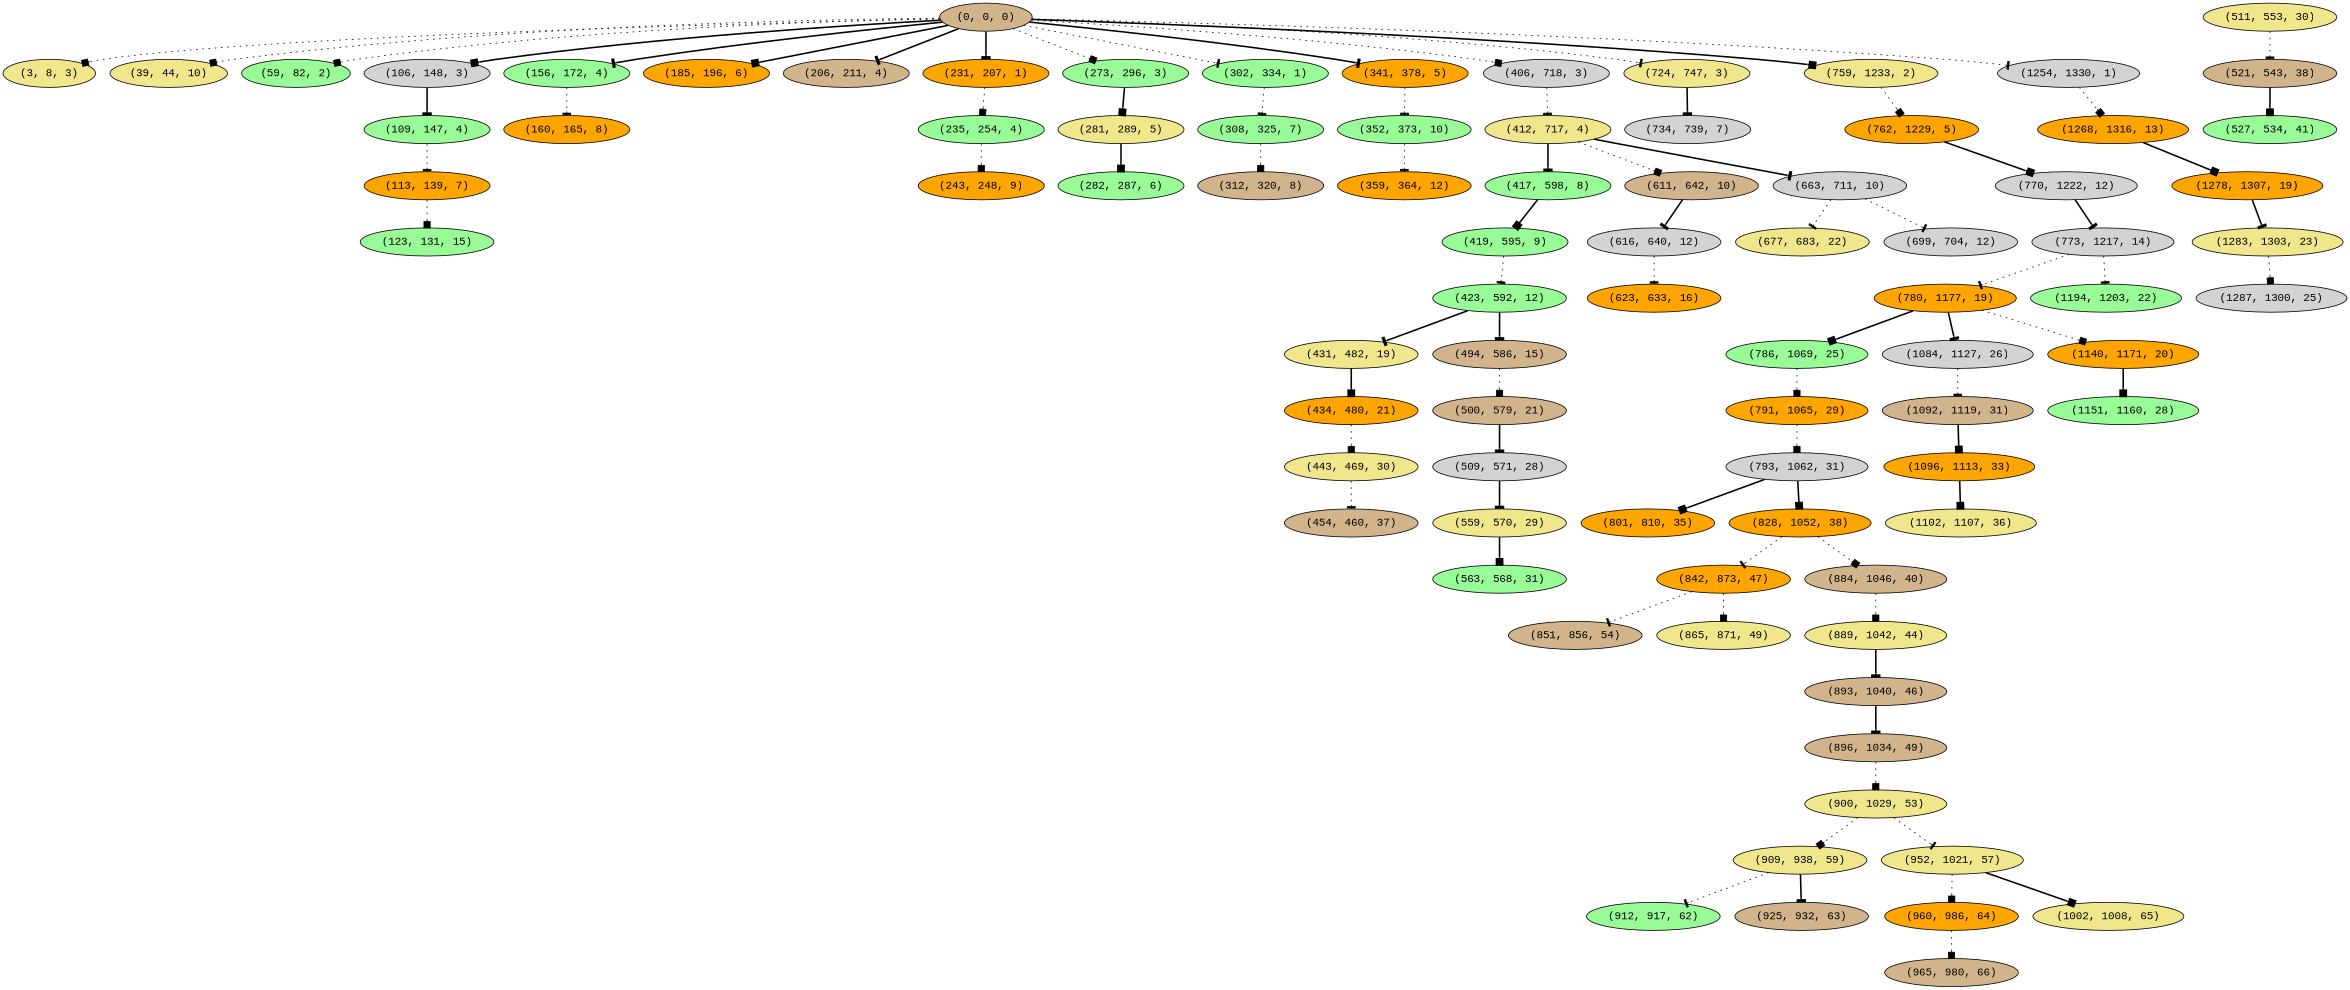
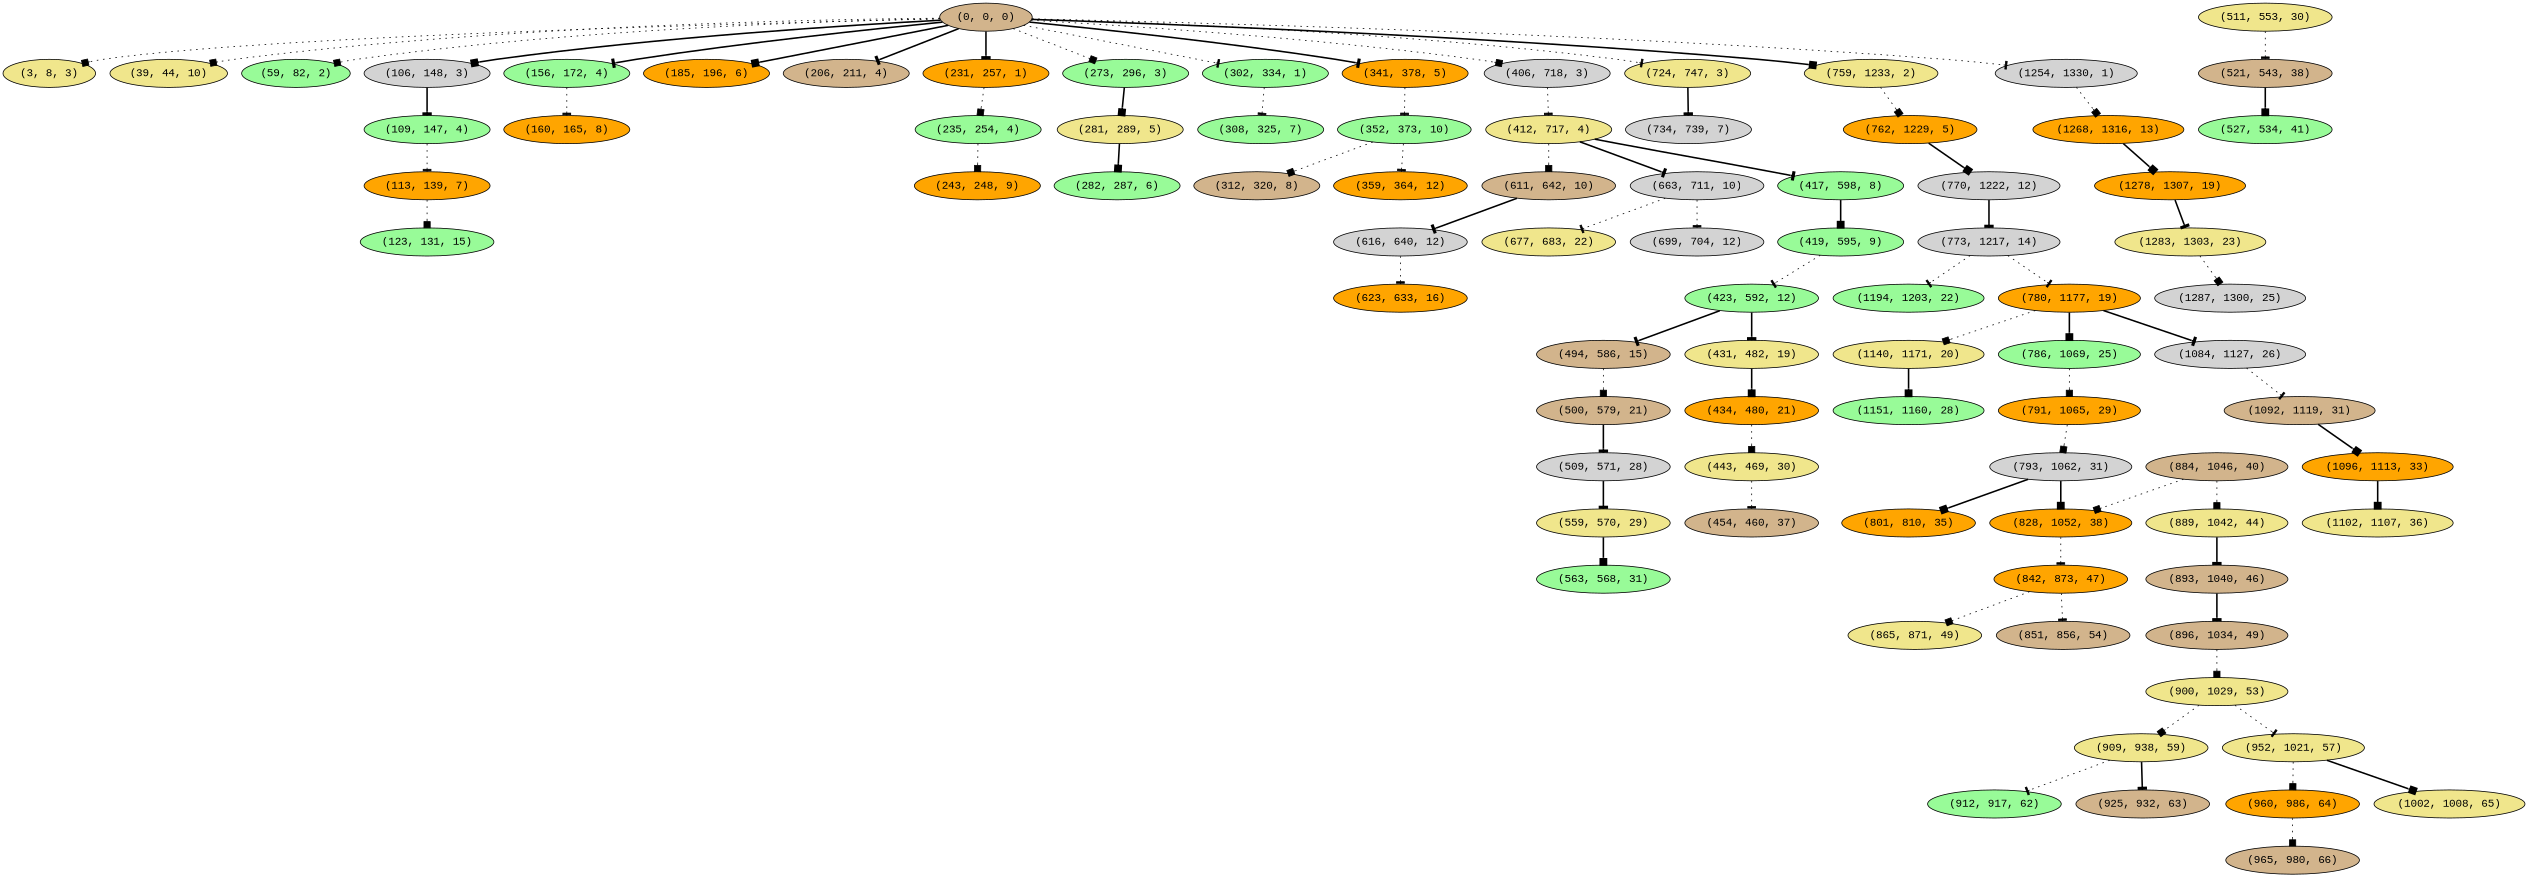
  digraph {
    fontname="Liberation Mono"
    node [fillcolor=khaki fontname="Liberation Mono" style=filled]
    edge [arrowhead=box fontname="Liberation Mono" style=dotted]
    "(0, 0, 0)" [fillcolor=tan]
    "(3, 8, 3)"
    "(39, 44, 10)"
    "(59, 82, 2)" [fillcolor=palegreen]
    "(106, 148, 3)" [fillcolor=lightgrey]
    "(156, 172, 4)" [fillcolor=palegreen]
    "(185, 196, 6)" [fillcolor=orange]
    "(206, 211, 4)" [fillcolor=tan]
-   "(231, 257, 1)" [fillcolor=orange label="(231, 207, 1)"]
+   "(231, 257, 1)" [fillcolor=orange]
    "(273, 296, 3)" [fillcolor=palegreen]
    "(302, 334, 1)" [fillcolor=palegreen]
    "(341, 378, 5)" [fillcolor=orange]
    "(406, 718, 3)" [fillcolor=lightgrey]
    "(724, 747, 3)"
    "(759, 1233, 2)"
    "(1254, 1330, 1)" [fillcolor=lightgrey]
    "(109, 147, 4)" [fillcolor=palegreen]
    "(160, 165, 8)" [fillcolor=orange]
    "(235, 254, 4)" [fillcolor=palegreen]
    "(281, 289, 5)"
    "(308, 325, 7)" [fillcolor=palegreen]
    "(352, 373, 10)" [fillcolor=palegreen]
    "(412, 717, 4)"
    "(734, 739, 7)" [fillcolor=lightgrey]
    "(762, 1229, 5)" [fillcolor=orange]
    "(1268, 1316, 13)" [fillcolor=orange]
    "(113, 139, 7)" [fillcolor=orange]
    "(123, 131, 15)" [fillcolor=palegreen]
    "(243, 248, 9)" [fillcolor=orange]
    "(282, 287, 6)" [fillcolor=palegreen]
    "(312, 320, 8)" [fillcolor=tan]
    "(359, 364, 12)" [fillcolor=orange]
    "(417, 598, 8)" [fillcolor=palegreen]
    "(611, 642, 10)" [fillcolor=tan]
    "(663, 711, 10)" [fillcolor=lightgrey]
    "(419, 595, 9)" [fillcolor=palegreen]
    "(616, 640, 12)" [fillcolor=lightgrey]
    "(677, 683, 22)"
    "(699, 704, 12)" [fillcolor=lightgrey]
    "(423, 592, 12)" [fillcolor=palegreen]
    "(431, 482, 19)"
    "(494, 586, 15)" [fillcolor=tan]
    "(434, 480, 21)" [fillcolor=orange]
    "(500, 579, 21)" [fillcolor=tan]
    "(443, 469, 30)"
    "(454, 460, 37)" [fillcolor=tan]
    "(509, 571, 28)" [fillcolor=lightgrey]
    "(559, 570, 29)"
    "(521, 543, 38)" [fillcolor=tan]
    "(511, 553, 30)"
    "(563, 568, 31)" [fillcolor=palegreen]
    "(527, 534, 41)" [fillcolor=palegreen]
    "(623, 633, 16)" [fillcolor=orange]
    "(770, 1222, 12)" [fillcolor=lightgrey]
    "(773, 1217, 14)" [fillcolor=lightgrey]
    "(780, 1177, 19)" [fillcolor=orange]
    "(1194, 1203, 22)" [fillcolor=palegreen]
    "(786, 1069, 25)" [fillcolor=palegreen]
    "(1084, 1127, 26)" [fillcolor=lightgrey]
-   "(1140, 1171, 20)" [fillcolor=orange]
+   "(1140, 1171, 20)"
    "(791, 1065, 29)" [fillcolor=orange]
    "(1092, 1119, 31)" [fillcolor=tan]
    "(1151, 1160, 28)" [fillcolor=palegreen]
    "(793, 1062, 31)" [fillcolor=lightgrey]
    "(801, 810, 35)" [fillcolor=orange]
    "(828, 1052, 38)" [fillcolor=orange]
    "(842, 873, 47)" [fillcolor=orange]
    "(884, 1046, 40)" [fillcolor=tan]
    "(851, 856, 54)" [fillcolor=tan]
    "(865, 871, 49)"
    "(889, 1042, 44)"
    "(893, 1040, 46)" [fillcolor=tan]
    "(896, 1034, 49)" [fillcolor=tan]
    "(900, 1029, 53)"
    "(909, 938, 59)"
    "(952, 1021, 57)"
    "(912, 917, 62)" [fillcolor=palegreen]
    "(925, 932, 63)" [fillcolor=tan]
    "(960, 986, 64)" [fillcolor=orange]
    "(1002, 1008, 65)"
    "(965, 980, 66)" [fillcolor=tan]
    "(1096, 1113, 33)" [fillcolor=orange]
    "(1102, 1107, 36)"
    "(1278, 1307, 19)" [fillcolor=orange]
    "(1283, 1303, 23)"
    "(1287, 1300, 25)" [fillcolor=lightgrey]
    "(0, 0, 0)" -> "(3, 8, 3)"
    "(0, 0, 0)" -> "(39, 44, 10)"
    "(0, 0, 0)" -> "(59, 82, 2)"
    "(0, 0, 0)" -> "(106, 148, 3)" [style=bold]
    "(0, 0, 0)" -> "(156, 172, 4)" [arrowhead=tee style=bold]
    "(0, 0, 0)" -> "(185, 196, 6)" [style=bold]
    "(0, 0, 0)" -> "(206, 211, 4)" [arrowhead=tee style=bold]
    "(0, 0, 0)" -> "(231, 257, 1)" [arrowhead=tee style=bold]
    "(0, 0, 0)" -> "(273, 296, 3)"
    "(0, 0, 0)" -> "(302, 334, 1)" [arrowhead=tee]
    "(0, 0, 0)" -> "(341, 378, 5)" [arrowhead=tee style=bold]
    "(0, 0, 0)" -> "(406, 718, 3)"
    "(0, 0, 0)" -> "(724, 747, 3)" [arrowhead=tee]
    "(0, 0, 0)" -> "(759, 1233, 2)" [style=bold]
    "(0, 0, 0)" -> "(1254, 1330, 1)" [arrowhead=tee]
    "(106, 148, 3)" -> "(109, 147, 4)" [arrowhead=tee style=bold]
    "(156, 172, 4)" -> "(160, 165, 8)" [arrowhead=tee]
    "(231, 257, 1)" -> "(235, 254, 4)"
    "(273, 296, 3)" -> "(281, 289, 5)" [style=bold]
    "(302, 334, 1)" -> "(308, 325, 7)" [arrowhead=tee]
    "(341, 378, 5)" -> "(352, 373, 10)" [arrowhead=tee]
    "(406, 718, 3)" -> "(412, 717, 4)" [arrowhead=tee]
    "(724, 747, 3)" -> "(734, 739, 7)" [arrowhead=tee style=bold]
    "(759, 1233, 2)" -> "(762, 1229, 5)"
    "(1254, 1330, 1)" -> "(1268, 1316, 13)"
    "(109, 147, 4)" -> "(113, 139, 7)" [arrowhead=tee]
    "(235, 254, 4)" -> "(243, 248, 9)"
    "(281, 289, 5)" -> "(282, 287, 6)" [style=bold]
-   "(308, 325, 7)" -> "(312, 320, 8)"
+   "(352, 373, 10)" -> "(312, 320, 8)"
    "(352, 373, 10)" -> "(359, 364, 12)" [arrowhead=tee]
    "(412, 717, 4)" -> "(417, 598, 8)" [arrowhead=tee style=bold]
    "(412, 717, 4)" -> "(611, 642, 10)"
    "(412, 717, 4)" -> "(663, 711, 10)" [arrowhead=tee style=bold]
    "(762, 1229, 5)" -> "(770, 1222, 12)" [style=bold]
    "(1268, 1316, 13)" -> "(1278, 1307, 19)" [style=bold]
    "(113, 139, 7)" -> "(123, 131, 15)"
    "(417, 598, 8)" -> "(419, 595, 9)" [style=bold]
    "(611, 642, 10)" -> "(616, 640, 12)" [arrowhead=tee style=bold]
    "(663, 711, 10)" -> "(677, 683, 22)" [arrowhead=tee]
    "(663, 711, 10)" -> "(699, 704, 12)" [arrowhead=tee]
    "(419, 595, 9)" -> "(423, 592, 12)" [arrowhead=tee]
    "(616, 640, 12)" -> "(623, 633, 16)" [arrowhead=tee]
    "(423, 592, 12)" -> "(431, 482, 19)" [arrowhead=tee style=bold]
    "(423, 592, 12)" -> "(494, 586, 15)" [arrowhead=tee style=bold]
    "(431, 482, 19)" -> "(434, 480, 21)" [style=bold]
    "(494, 586, 15)" -> "(500, 579, 21)"
    "(434, 480, 21)" -> "(443, 469, 30)"
    "(500, 579, 21)" -> "(509, 571, 28)" [arrowhead=tee style=bold]
    "(443, 469, 30)" -> "(454, 460, 37)" [arrowhead=tee]
    "(509, 571, 28)" -> "(559, 570, 29)" [arrowhead=tee style=bold]
    "(559, 570, 29)" -> "(563, 568, 31)" [style=bold]
    "(521, 543, 38)" -> "(527, 534, 41)" [style=bold]
    "(511, 553, 30)" -> "(521, 543, 38)" [arrowhead=tee]
    "(770, 1222, 12)" -> "(773, 1217, 14)" [arrowhead=tee style=bold]
    "(773, 1217, 14)" -> "(780, 1177, 19)" [arrowhead=tee]
    "(773, 1217, 14)" -> "(1194, 1203, 22)" [arrowhead=tee]
    "(780, 1177, 19)" -> "(786, 1069, 25)" [style=bold]
    "(780, 1177, 19)" -> "(1084, 1127, 26)" [arrowhead=tee style=bold]
    "(780, 1177, 19)" -> "(1140, 1171, 20)"
    "(786, 1069, 25)" -> "(791, 1065, 29)"
    "(1084, 1127, 26)" -> "(1092, 1119, 31)" [arrowhead=tee]
    "(1140, 1171, 20)" -> "(1151, 1160, 28)" [style=bold]
    "(791, 1065, 29)" -> "(793, 1062, 31)"
    "(1092, 1119, 31)" -> "(1096, 1113, 33)" [style=bold]
    "(793, 1062, 31)" -> "(801, 810, 35)" [style=bold]
    "(793, 1062, 31)" -> "(828, 1052, 38)" [style=bold]
    "(828, 1052, 38)" -> "(842, 873, 47)" [arrowhead=tee]
-   "(828, 1052, 38)" -> "(884, 1046, 40)"
+   "(884, 1046, 40)" -> "(828, 1052, 38)"
    "(842, 873, 47)" -> "(851, 856, 54)" [arrowhead=tee]
    "(842, 873, 47)" -> "(865, 871, 49)"
    "(884, 1046, 40)" -> "(889, 1042, 44)"
    "(889, 1042, 44)" -> "(893, 1040, 46)" [arrowhead=tee style=bold]
    "(893, 1040, 46)" -> "(896, 1034, 49)" [arrowhead=tee style=bold]
    "(896, 1034, 49)" -> "(900, 1029, 53)"
    "(900, 1029, 53)" -> "(909, 938, 59)"
    "(900, 1029, 53)" -> "(952, 1021, 57)" [arrowhead=tee]
    "(909, 938, 59)" -> "(912, 917, 62)" [arrowhead=tee]
    "(909, 938, 59)" -> "(925, 932, 63)" [arrowhead=tee style=bold]
    "(952, 1021, 57)" -> "(960, 986, 64)"
    "(952, 1021, 57)" -> "(1002, 1008, 65)" [style=bold]
    "(960, 986, 64)" -> "(965, 980, 66)"
    "(1096, 1113, 33)" -> "(1102, 1107, 36)" [style=bold]
    "(1278, 1307, 19)" -> "(1283, 1303, 23)" [arrowhead=tee style=bold]
    "(1283, 1303, 23)" -> "(1287, 1300, 25)"
  }
